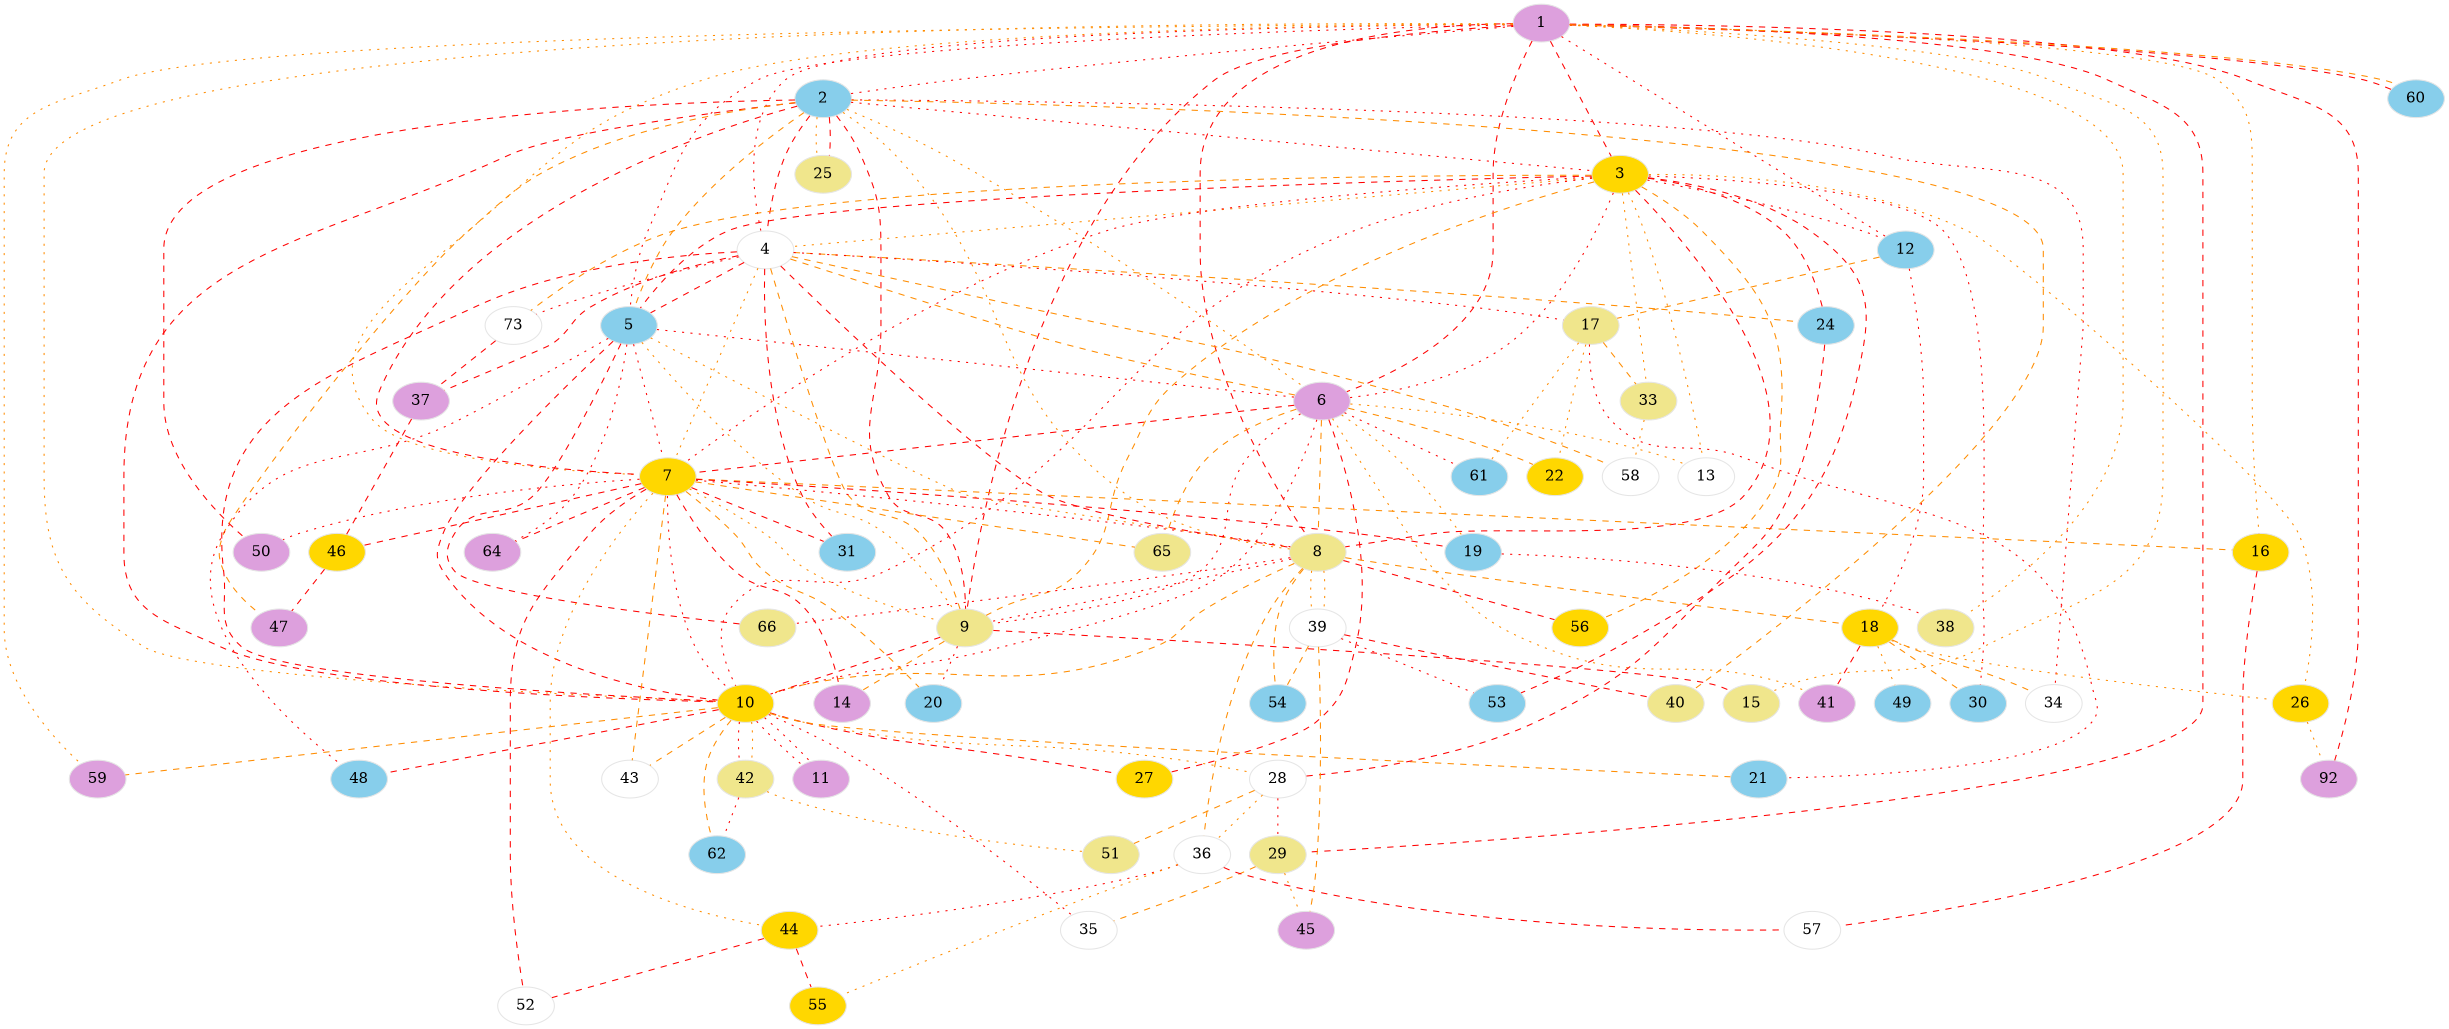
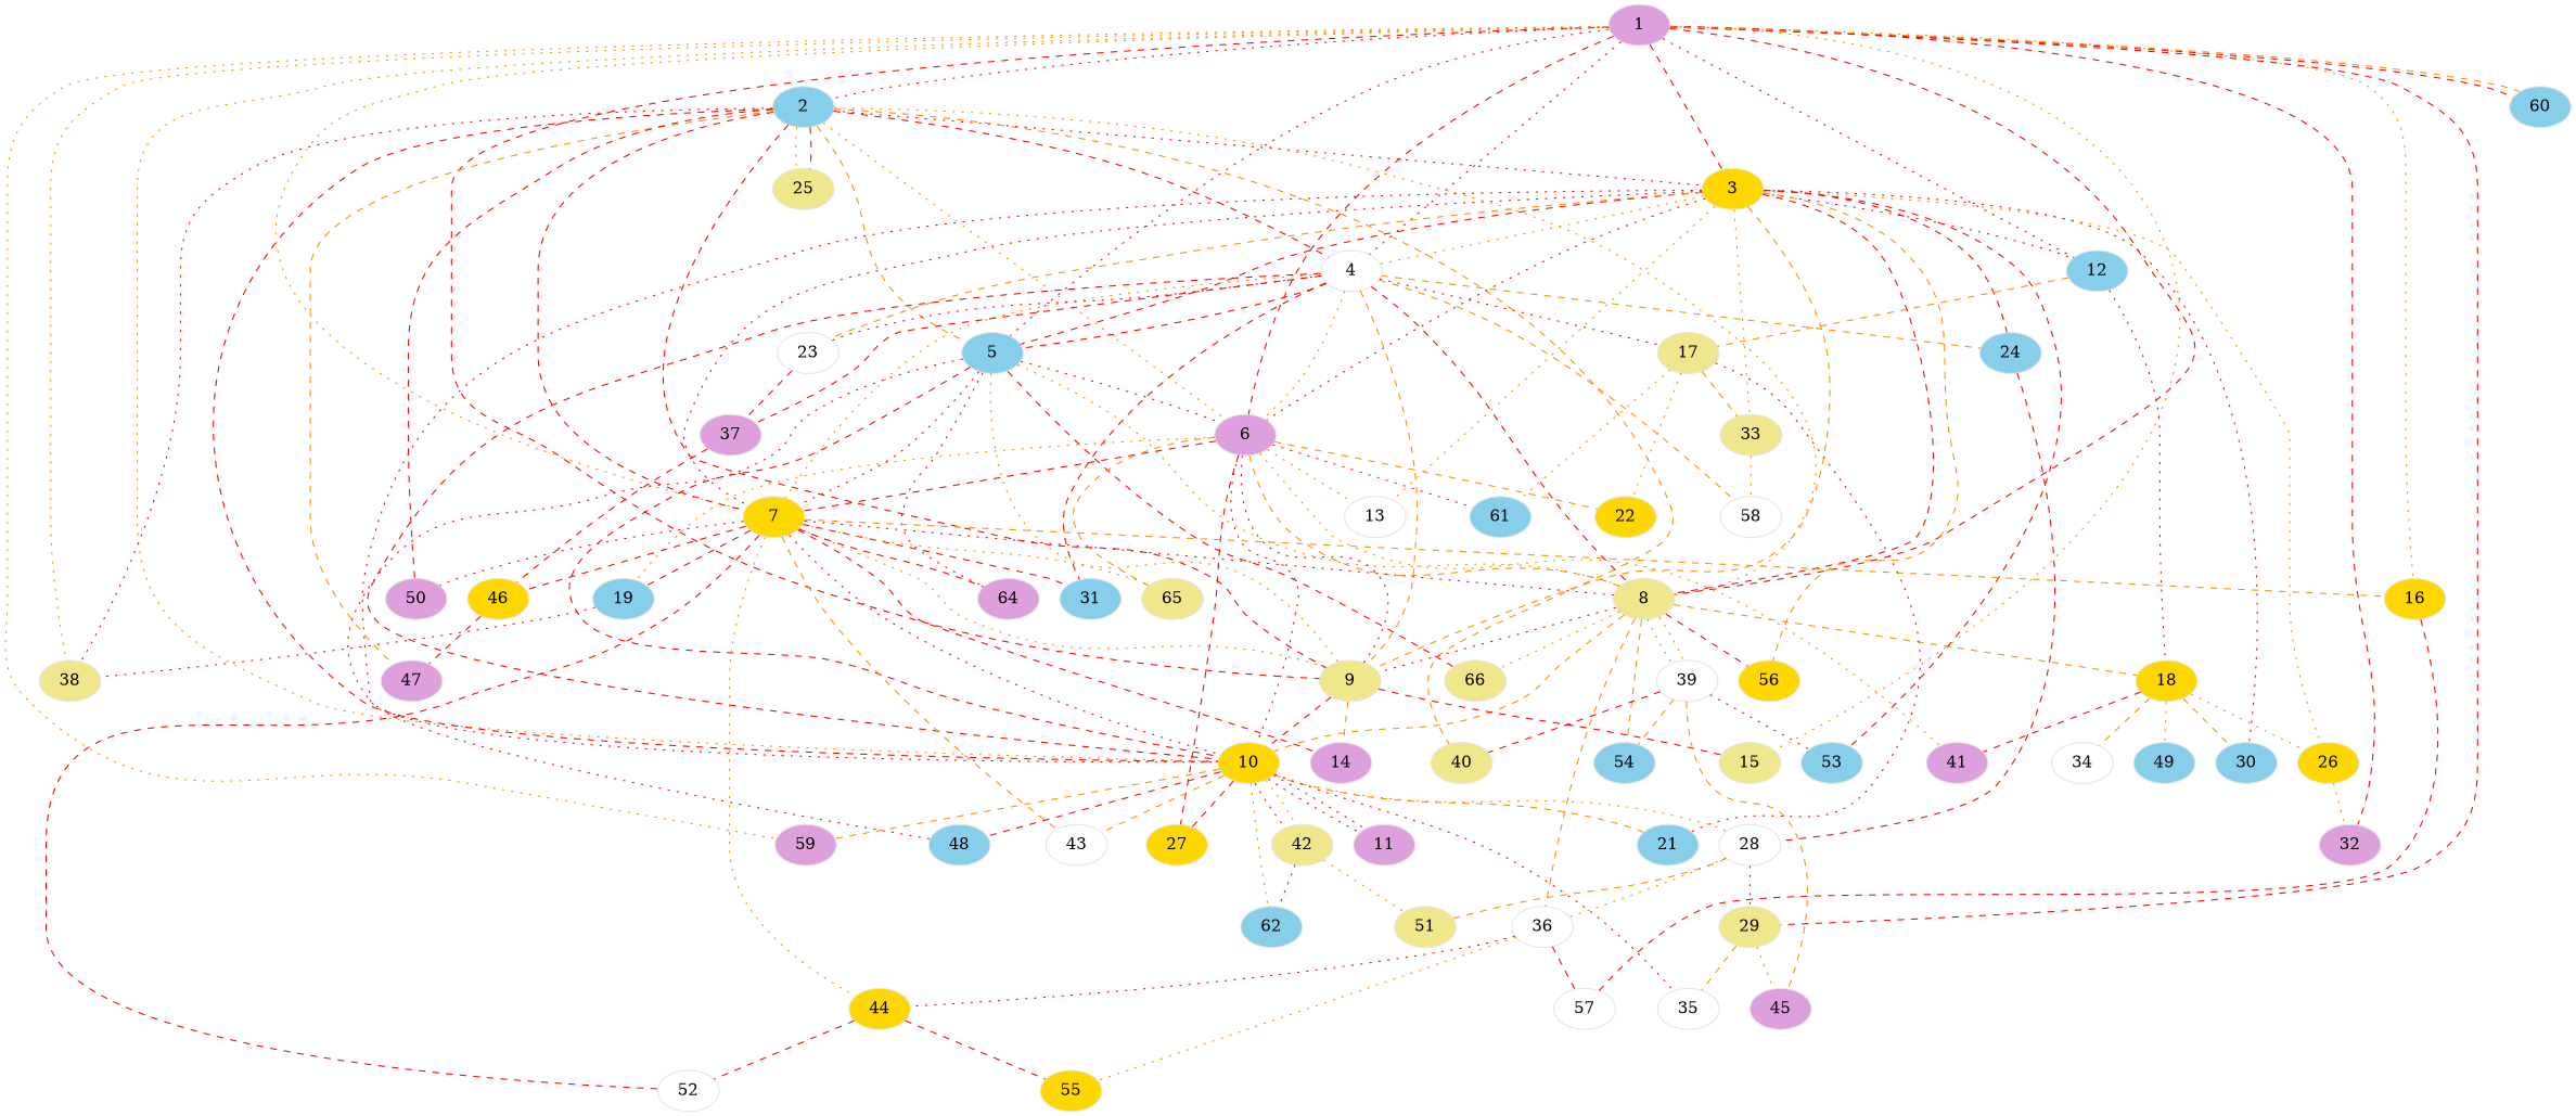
  graph {
    node [color=gray90 fillcolor=skyblue style=filled]
    edge [color=red style=dashed]
    1 [fillcolor=plum]
    2
    3 [fillcolor=gold]
    4 [fillcolor=white]
    5
    6 [fillcolor=plum]
    7 [fillcolor=gold]
    8 [fillcolor=khaki]
    9 [fillcolor=khaki]
    10 [fillcolor=gold]
    12
    15 [fillcolor=khaki]
    16 [fillcolor=gold]
    29 [fillcolor=khaki]
-   32 [fillcolor=plum label=92]
+   32 [fillcolor=plum]
    38 [fillcolor=khaki]
    59 [fillcolor=plum]
    60
    25 [fillcolor=khaki]
    34 [fillcolor=white]
    40 [fillcolor=khaki]
    47 [fillcolor=plum]
    50 [fillcolor=plum]
    13 [fillcolor=white]
-   23 [fillcolor=white label=73]
+   23 [fillcolor=white]
    24
    26 [fillcolor=gold]
    30
    33 [fillcolor=khaki]
    53
    56 [fillcolor=gold]
    17 [fillcolor=khaki]
    31
    37 [fillcolor=plum]
    58 [fillcolor=white]
    48
    64 [fillcolor=plum]
    66 [fillcolor=khaki]
    19
    22 [fillcolor=gold]
    27 [fillcolor=gold]
    41 [fillcolor=plum]
    61
    65 [fillcolor=khaki]
    14 [fillcolor=plum]
-   20
    43 [fillcolor=white]
    44 [fillcolor=gold]
    46 [fillcolor=gold]
    52 [fillcolor=white]
    18 [fillcolor=gold]
    36 [fillcolor=white]
    39 [fillcolor=white]
    54
    11 [fillcolor=plum]
    21
    28 [fillcolor=white]
    35 [fillcolor=white]
    42 [fillcolor=khaki]
    62
    57 [fillcolor=white]
    45 [fillcolor=plum]
    55 [fillcolor=gold]
    49
    51 [fillcolor=khaki]
    1 -- 2 [style=dotted]
    1 -- 3
    1 -- 4 [style=dotted]
    1 -- 5 [style=dotted]
    1 -- 6
    1 -- 7 [color=darkorange style=dotted]
    1 -- 8
    1 -- 9
    1 -- 10 [color=darkorange style=dotted]
    1 -- 12 [style=dotted]
    1 -- 15 [color=darkorange style=dotted]
    1 -- 16 [color=darkorange style=dotted]
    1 -- 29
    1 -- 32
    1 -- 38 [color=darkorange style=dotted]
    1 -- 59 [color=darkorange style=dotted]
    1 -- 60
    1 -- 60 [color=darkorange]
    2 -- 3 [style=dotted]
    2 -- 4
    2 -- 5 [color=darkorange]
    2 -- 6 [color=darkorange style=dotted]
    2 -- 7
    2 -- 8 [color=darkorange style=dotted]
    2 -- 9
    2 -- 10
    2 -- 25 [color=darkorange style=dotted]
    2 -- 25
-   2 -- 34 [style=dotted]
+   2 -- 38 [style=dotted]
    2 -- 40 [color=darkorange]
    2 -- 47 [color=darkorange]
    2 -- 50
    3 -- 4 [color=darkorange style=dotted]
    3 -- 5
    3 -- 6 [style=dotted]
    3 -- 7 [style=dotted]
    3 -- 8
    3 -- 9 [color=darkorange]
    3 -- 10 [style=dotted]
    3 -- 12 [style=dotted]
    3 -- 13 [color=darkorange style=dotted]
    3 -- 23 [color=darkorange]
    3 -- 24
    3 -- 26 [color=darkorange style=dotted]
    3 -- 30 [style=dotted]
    3 -- 33 [color=darkorange style=dotted]
    3 -- 53
    3 -- 56 [color=darkorange]
    4 -- 5
-   4 -- 6 [color=darkorange]
+   4 -- 6 [color=darkorange style=dotted]
    4 -- 7 [color=darkorange style=dotted]
    4 -- 8
    4 -- 9 [color=darkorange]
    4 -- 10
    4 -- 23 [style=dotted]
    4 -- 24 [color=darkorange]
    4 -- 17 [style=dotted]
    4 -- 31
    4 -- 37
    4 -- 58 [color=darkorange]
    5 -- 6 [style=dotted]
    5 -- 7 [style=dotted]
    5 -- 8 [color=darkorange style=dotted]
    5 -- 9 [color=darkorange style=dotted]
    5 -- 10
    5 -- 48 [style=dotted]
    5 -- 64 [style=dotted]
    5 -- 66
    6 -- 7
    6 -- 8 [color=darkorange]
    6 -- 9 [style=dotted]
    6 -- 10 [style=dotted]
    6 -- 13 [color=darkorange style=dotted]
    6 -- 19 [color=darkorange style=dotted]
    6 -- 22 [color=darkorange]
    6 -- 27
    6 -- 41 [color=darkorange style=dotted]
    6 -- 61 [style=dotted]
    6 -- 65 [color=darkorange]
    7 -- 8 [style=dotted]
    7 -- 9 [color=darkorange style=dotted]
    7 -- 10 [style=dotted]
    7 -- 16 [color=darkorange]
    7 -- 50 [style=dotted]
    7 -- 31
    7 -- 64
    7 -- 19
-   7 -- 65 [color=darkorange]
+   7 -- 65 [color=darkorange style=dotted]
    7 -- 14
-   7 -- 20 [color=darkorange]
    7 -- 43 [color=darkorange]
    7 -- 44 [color=darkorange style=dotted]
    7 -- 46
    7 -- 52
    8 -- 9 [style=dotted]
    8 -- 10 [color=darkorange]
    8 -- 56
-   8 -- 66 [style=dotted]
+   8 -- 66 [color=darkorange style=dotted]
    8 -- 18 [color=darkorange]
    8 -- 36 [color=darkorange]
    8 -- 39 [color=darkorange style=dotted]
    8 -- 39 [color=darkorange style=dotted]
    8 -- 54 [color=darkorange]
    9 -- 10
    9 -- 15
    9 -- 14 [color=darkorange]
-   9 -- 20 [style=dotted]
    10 -- 59 [color=darkorange]
    10 -- 48
    10 -- 27
    10 -- 43 [color=darkorange]
    10 -- 11 [style=dotted]
    10 -- 11 [style=dotted]
    10 -- 21 [color=darkorange]
    10 -- 28 [color=darkorange style=dotted]
    10 -- 35 [style=dotted]
    10 -- 42 [style=dotted]
    10 -- 42 [color=darkorange style=dotted]
-   10 -- 62 [color=darkorange]
+   10 -- 62 [color=darkorange style=dotted]
    12 -- 17 [color=darkorange]
    12 -- 18 [style=dotted]
    16 -- 57
    29 -- 35 [color=darkorange]
    29 -- 45 [color=darkorange style=dotted]
    23 -- 37
    24 -- 28
    26 -- 32 [color=darkorange style=dotted]
    33 -- 58 [color=darkorange style=dotted]
    17 -- 33 [color=darkorange]
    17 -- 22 [color=darkorange style=dotted]
    17 -- 61 [color=darkorange style=dotted]
    17 -- 21 [style=dotted]
    37 -- 46
    19 -- 38 [style=dotted]
    44 -- 52
    44 -- 55
    46 -- 47
    18 -- 34 [color=darkorange]
    18 -- 26 [color=darkorange style=dotted]
    18 -- 30 [color=darkorange]
    18 -- 41
    18 -- 49 [color=darkorange style=dotted]
    36 -- 44 [style=dotted]
    36 -- 57
    36 -- 55 [color=darkorange style=dotted]
    39 -- 40
    39 -- 53 [style=dotted]
    39 -- 54 [color=darkorange]
    39 -- 45 [color=darkorange]
    28 -- 29 [style=dotted]
    28 -- 36 [color=darkorange style=dotted]
    28 -- 51 [color=darkorange]
    42 -- 62 [style=dotted]
    42 -- 51 [color=darkorange style=dotted]
  }
